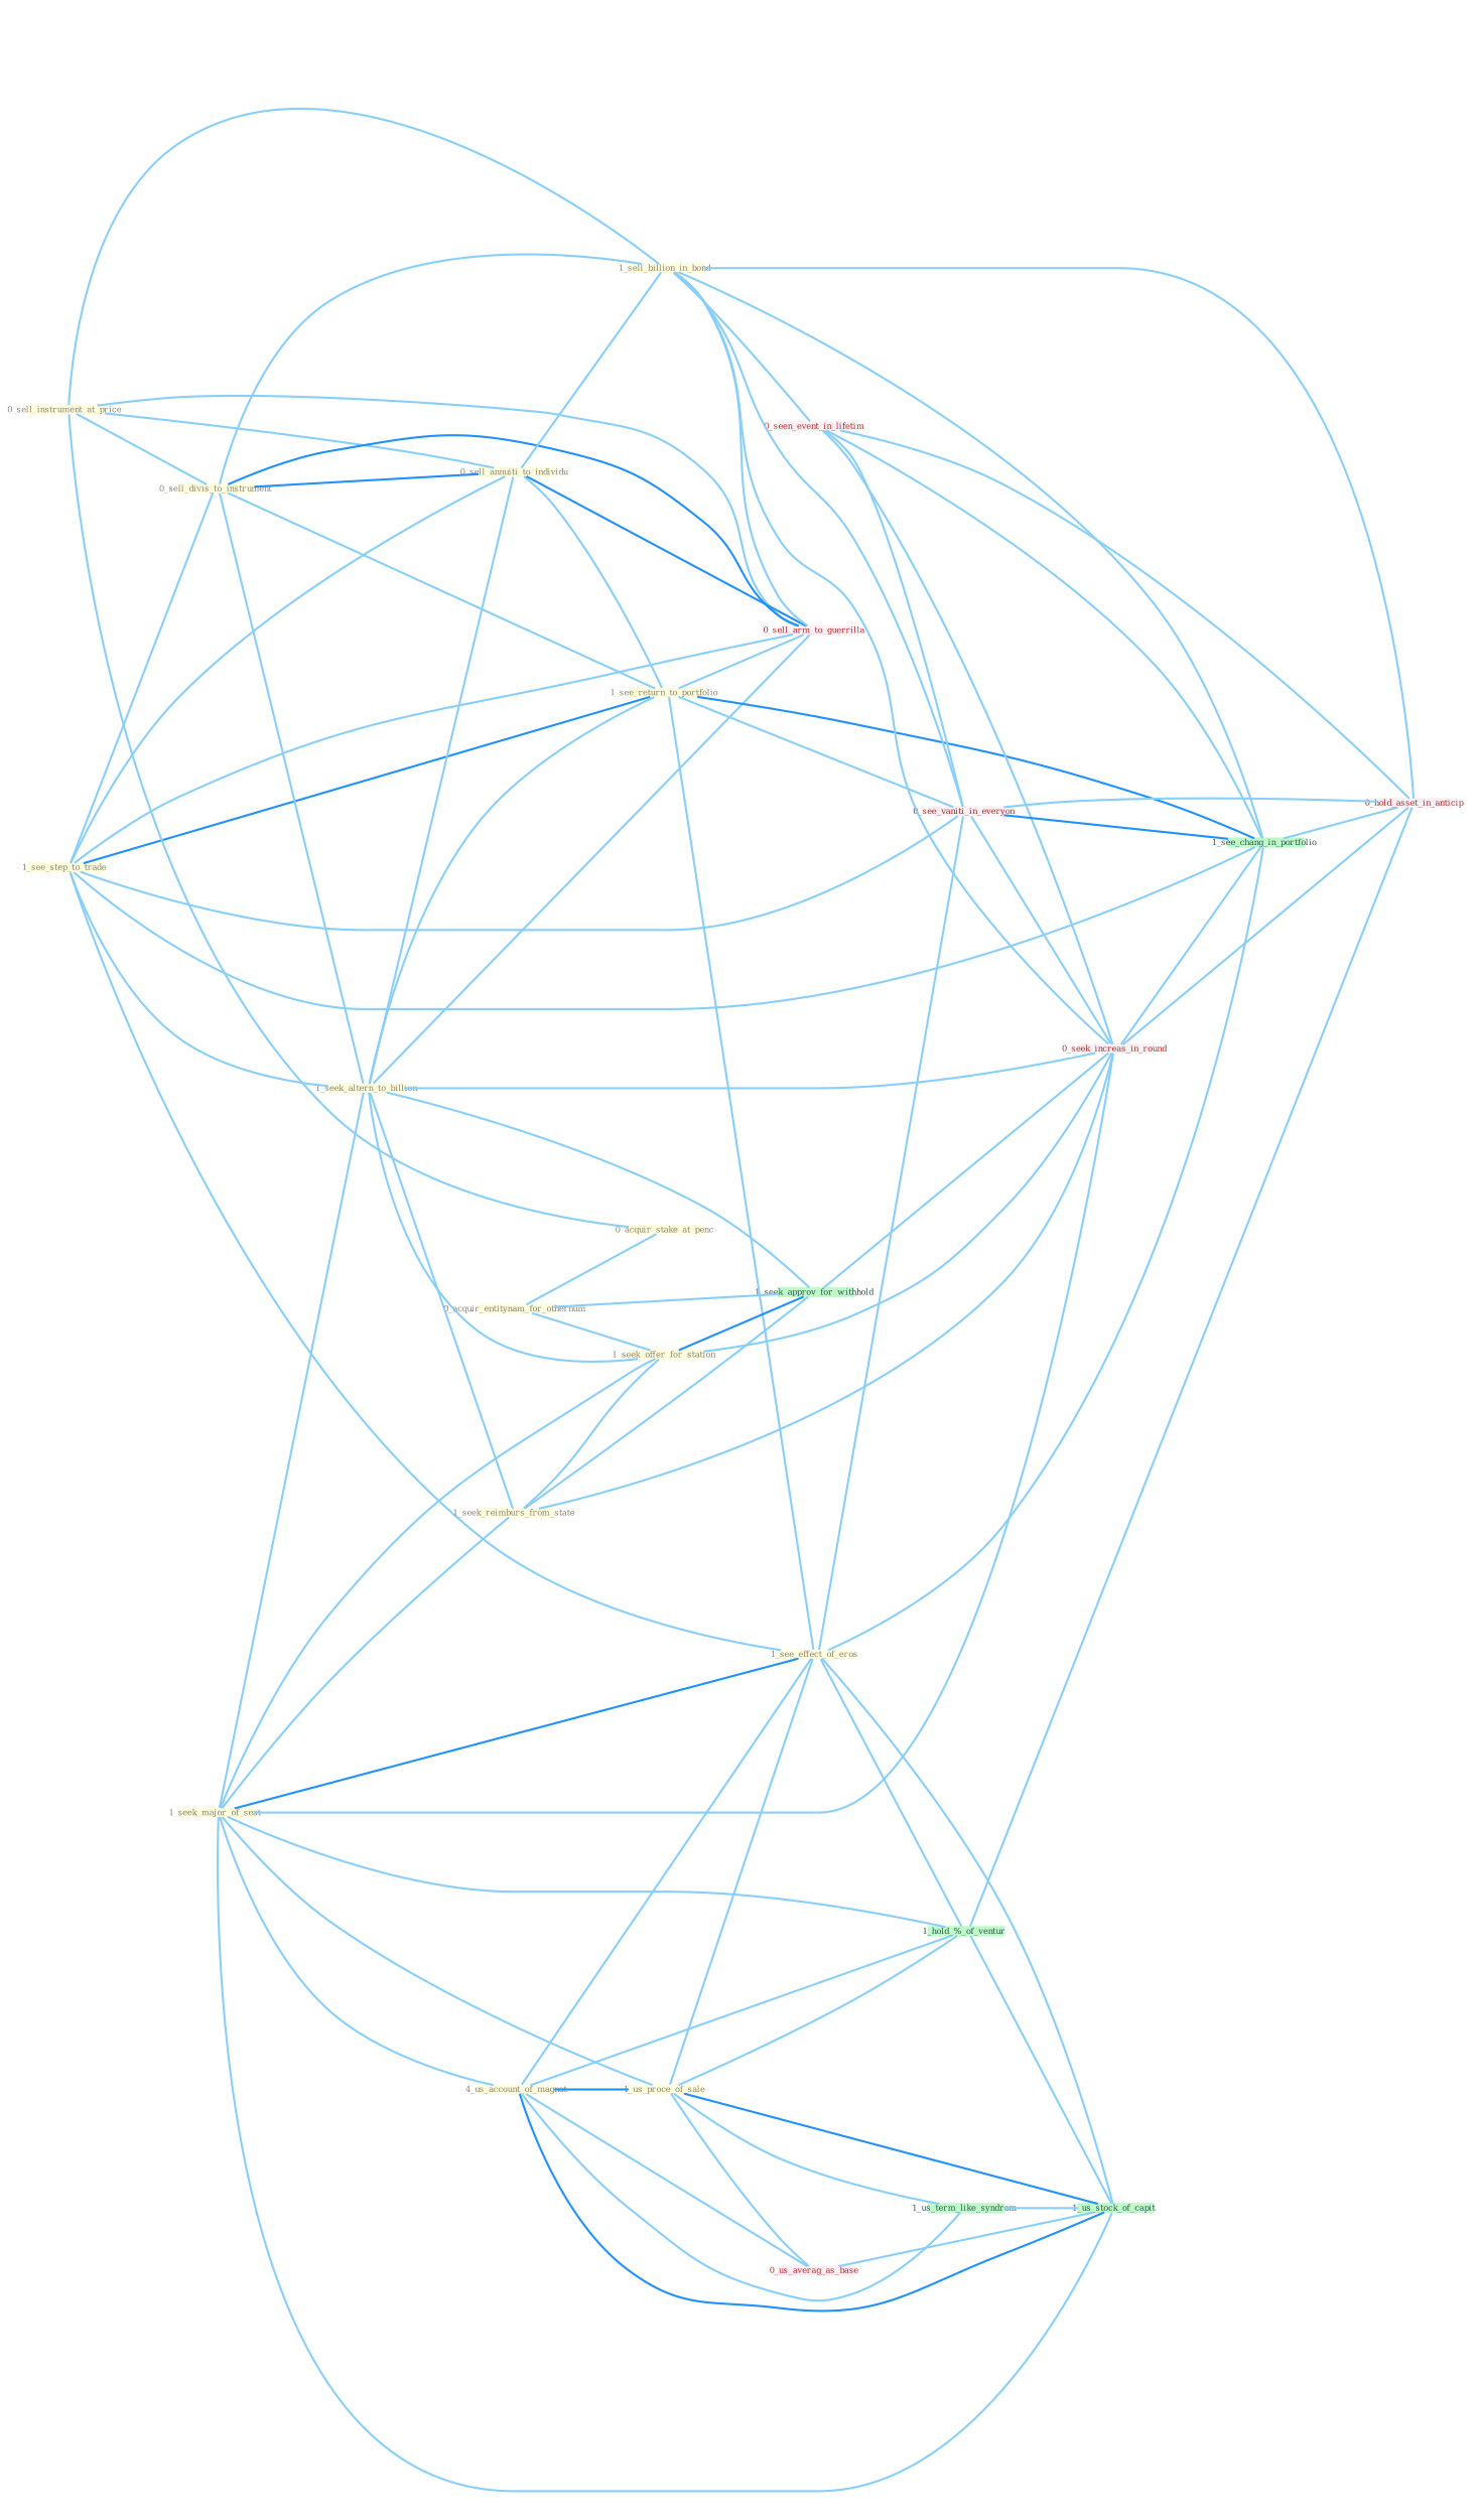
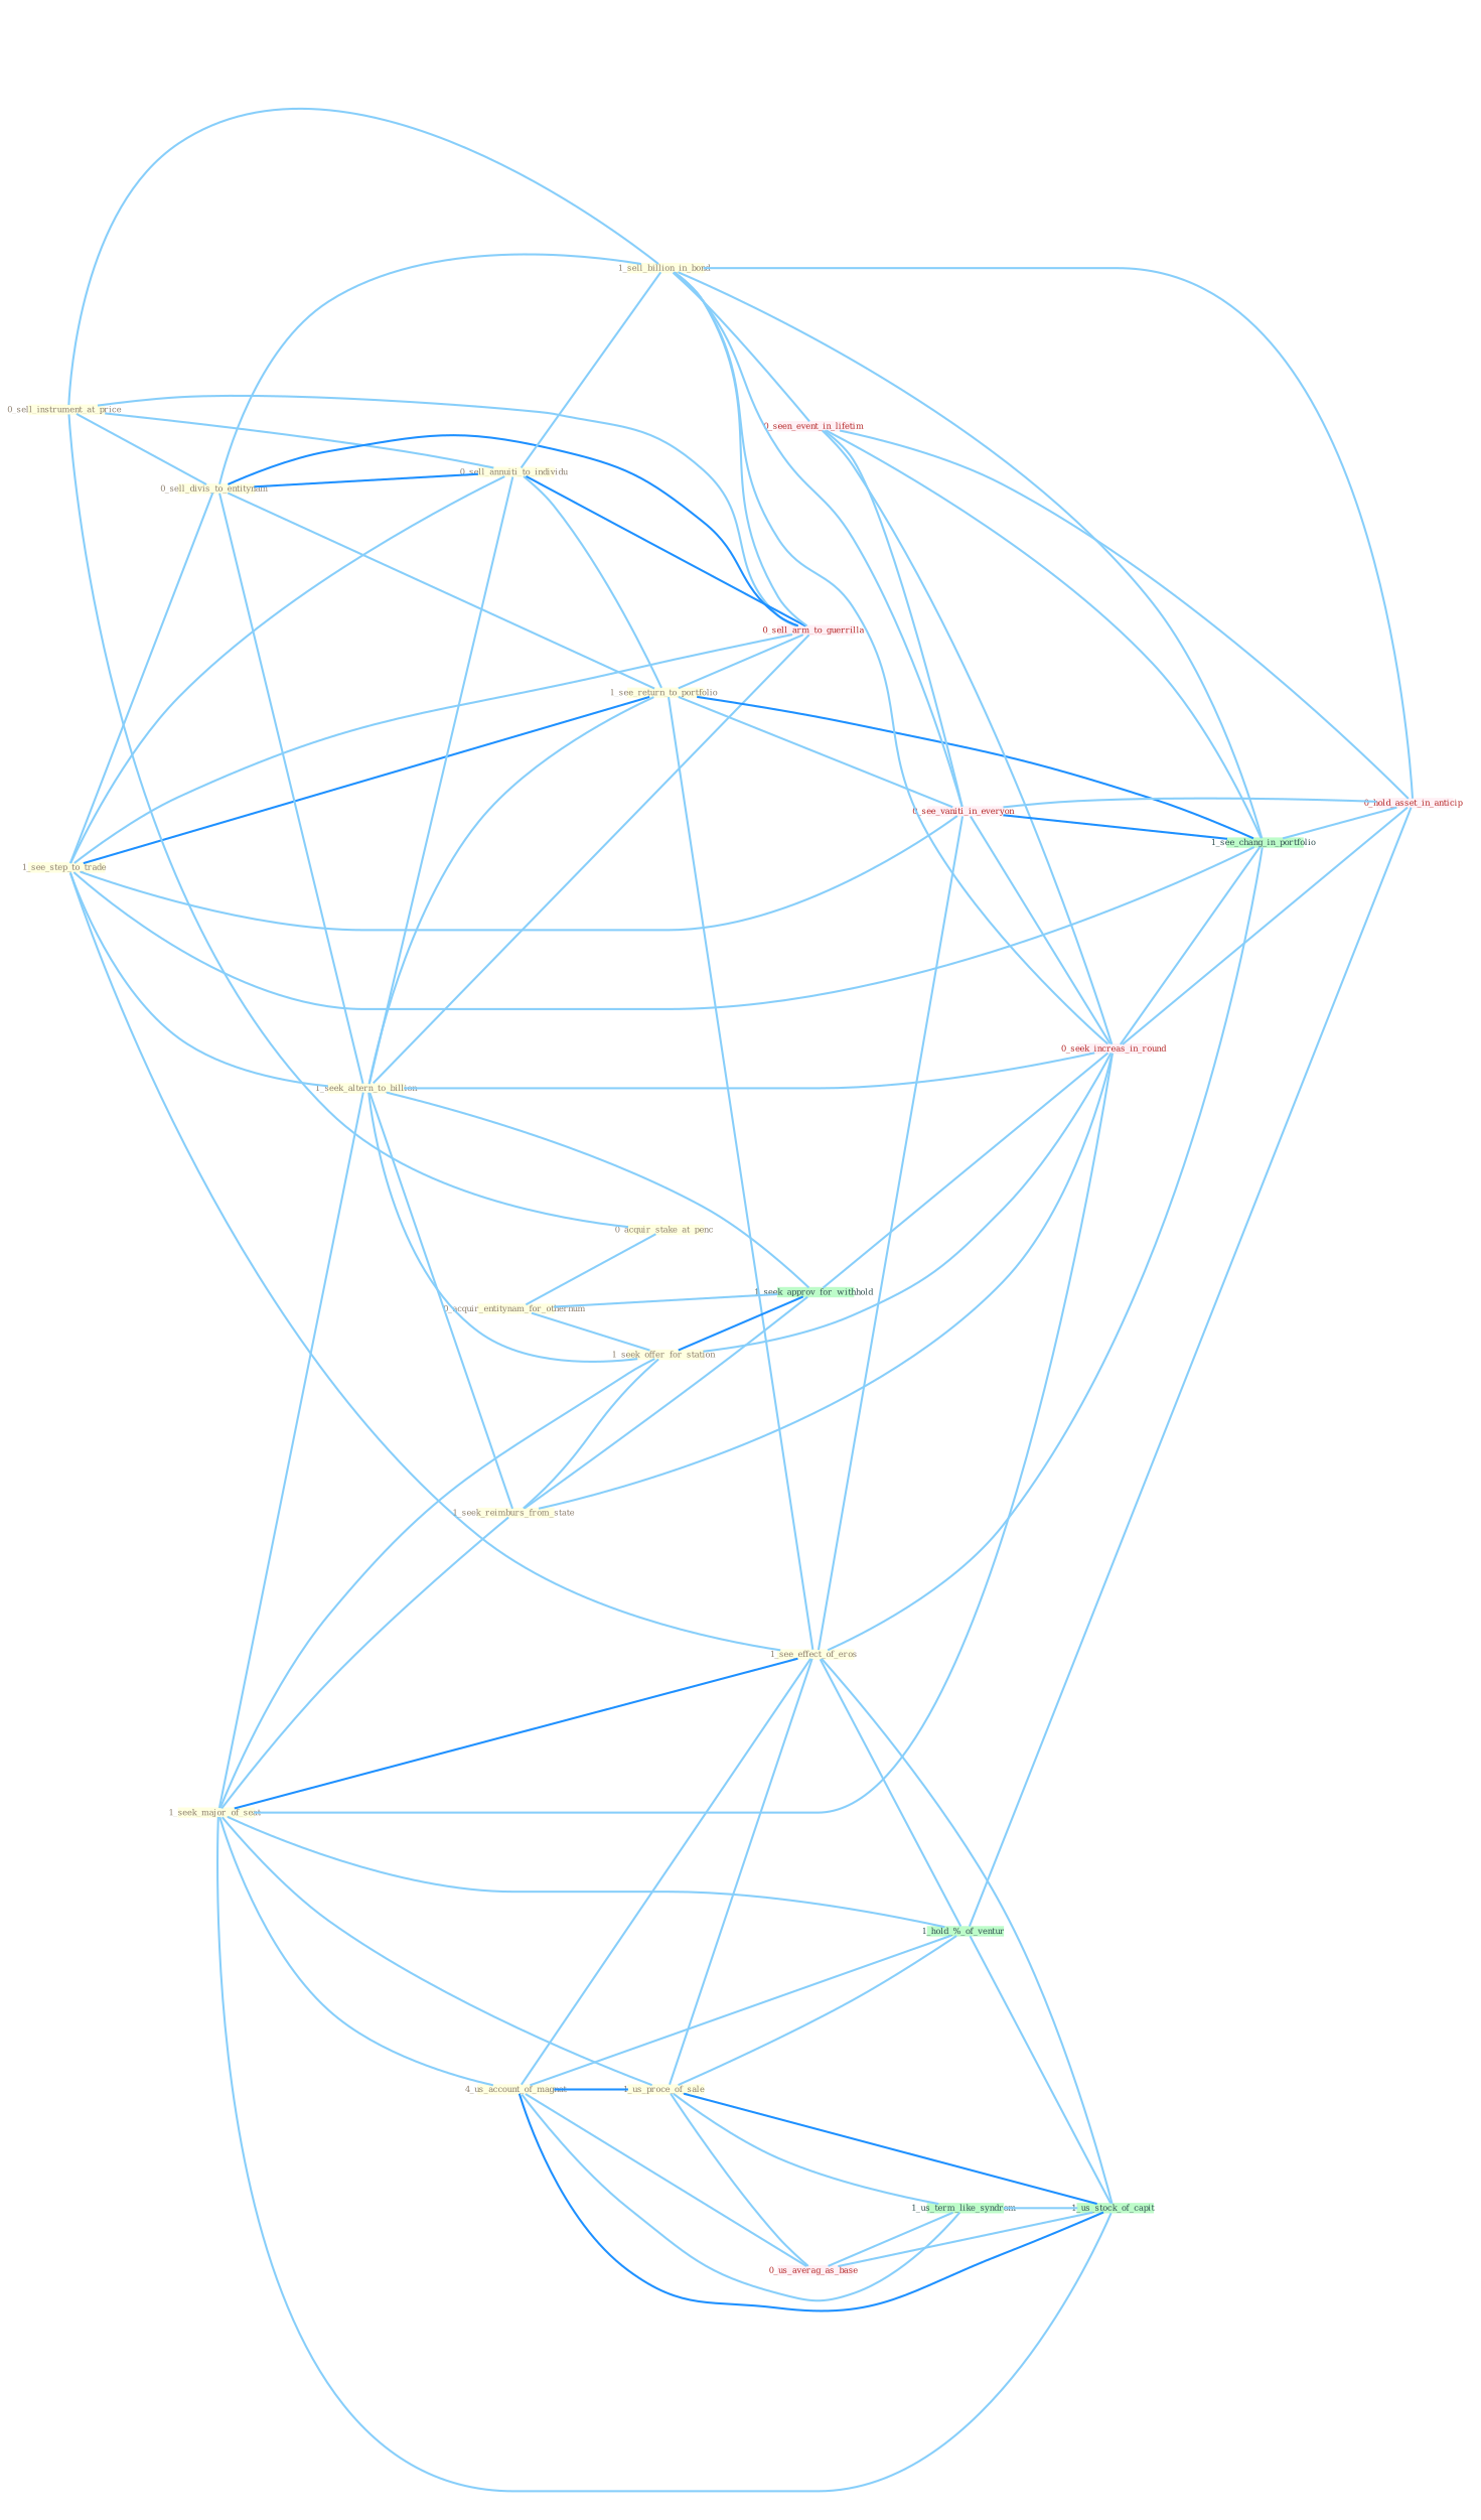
  graph {
    rankdir=LR
    node [color="#ffffe0" fixedsize=true fontcolor="#8b7d6b" fontsize=4 shape=polygon style=filled]
    edge [color="#87cefa" w=1]
    "1_see_step_to_trade " [height=.06 width=.5]
    "0_sell_instrument_at_price " [height=.06 width=.5]
    "0_acquir_entitynam_for_othernum " [height=.06 width=.5]
-   "0_sell_divis_to_entitynam " [height=.06 width=.5 label="0_sell_divis_to_instrument"]
+   "0_sell_divis_to_entitynam " [height=.06 width=.5]
    "1_seek_major_of_seat " [height=.06 width=.5]
    n6 [height=.06 label="1_seek_altern_to_billion" width=.5]
    n7 [height=.06 label="4_us_account_of_magnat" width=.5]
    "1_us_proce_of_sale " [height=.06 width=.5]
    "0_sell_annuiti_to_individu " [height=.06 width=.5]
    "1_see_return_to_portfolio " [height=.06 width=.5]
    "1_see_effect_of_eros " [height=.06 width=.5]
    "0_acquir_stake_at_penc " [height=.06 width=.5]
    "1_sell_billion_in_bond " [height=.06 width=.5]
    "1_seek_reimburs_from_state " [height=.06 width=.5]
    "1_seek_offer_for_station " [height=.06 width=.5]
    "0_seen_event_in_lifetim " [color="#fff0f5" fontcolor="#b22222" height=.06 width=.5]
    "0_us_averag_as_base " [color="#fff0f5" fontcolor="#b22222" height=.06 width=.5]
    "0_see_vaniti_in_everyon " [color="#fff0f5" fontcolor="#b22222" height=.06 width=.5]
    "0_sell_arm_to_guerrilla " [color="#fff0f5" fontcolor="#b22222" height=.06 width=.5]
    "0_seek_increas_in_round " [color="#fff0f5" fontcolor="#b22222" height=.06 width=.5]
    "0_hold_asset_in_anticip " [color="#fff0f5" fontcolor="#b22222" height=.06 width=.5]
    "1_see_chang_in_portfolio " [color="#BDFCC9" fontcolor="#2f4f4f" height=.06 width=.5]
    "1_seek_approv_for_withhold " [color="#BDFCC9" fontcolor="#2f4f4f" height=.06 width=.5]
    "1_hold_%_of_ventur " [color="#BDFCC9" fontcolor="#2f4f4f" height=.06 width=.5]
    "1_us_stock_of_capit " [color="#BDFCC9" fontcolor="#2f4f4f" height=.06 width=.5]
    "1_us_term_like_syndrom " [color="#BDFCC9" fontcolor="#2f4f4f" height=.06 width=.5]
    subgraph sub_1 {
      "1_see_step_to_trade "
      "0_sell_instrument_at_price "
      "0_acquir_entitynam_for_othernum "
      "0_sell_divis_to_entitynam "
      "1_seek_major_of_seat "
      n6
      n7
      "1_us_proce_of_sale "
      "0_sell_annuiti_to_individu "
      "1_see_return_to_portfolio "
      "1_see_effect_of_eros "
      "0_acquir_stake_at_penc "
      "1_sell_billion_in_bond "
      "1_seek_reimburs_from_state "
      "1_seek_offer_for_station "
    }
    subgraph sub_2 {
      "0_seen_event_in_lifetim "
      "0_us_averag_as_base "
      "0_see_vaniti_in_everyon "
      "0_sell_arm_to_guerrilla "
      "0_seek_increas_in_round "
      "0_hold_asset_in_anticip "
    }
    "1_see_step_to_trade " -- "0_sell_divis_to_entitynam "
    "1_see_step_to_trade " -- n6
    "1_see_step_to_trade " -- "0_sell_annuiti_to_individu "
    "1_see_step_to_trade " -- "1_see_return_to_portfolio " [color="#1e90ff" w=2]
    "1_see_step_to_trade " -- "1_see_effect_of_eros "
    "1_see_step_to_trade " -- "0_see_vaniti_in_everyon "
    "1_see_step_to_trade " -- "0_sell_arm_to_guerrilla "
    "1_see_step_to_trade " -- "1_see_chang_in_portfolio "
    "0_sell_instrument_at_price " -- "0_sell_divis_to_entitynam "
    "0_sell_instrument_at_price " -- "0_sell_annuiti_to_individu "
    "0_sell_instrument_at_price " -- "0_acquir_stake_at_penc "
    "0_sell_instrument_at_price " -- "1_sell_billion_in_bond "
    "0_sell_instrument_at_price " -- "0_sell_arm_to_guerrilla "
    "0_acquir_entitynam_for_othernum " -- "0_acquir_stake_at_penc "
    "0_acquir_entitynam_for_othernum " -- "1_seek_offer_for_station "
    "0_acquir_entitynam_for_othernum " -- "1_seek_approv_for_withhold "
    "0_sell_divis_to_entitynam " -- n6
    "0_sell_divis_to_entitynam " -- "0_sell_annuiti_to_individu " [color="#1e90ff" w=2]
    "0_sell_divis_to_entitynam " -- "1_see_return_to_portfolio "
    "0_sell_divis_to_entitynam " -- "1_sell_billion_in_bond "
    "0_sell_divis_to_entitynam " -- "0_sell_arm_to_guerrilla " [color="#1e90ff" w=2]
    "1_seek_major_of_seat " -- n6
    "1_seek_major_of_seat " -- n7
    "1_seek_major_of_seat " -- "1_us_proce_of_sale "
    "1_seek_major_of_seat " -- "1_see_effect_of_eros " [color="#1e90ff"]
    "1_seek_major_of_seat " -- "1_seek_reimburs_from_state "
    "1_seek_major_of_seat " -- "1_seek_offer_for_station "
    "1_seek_major_of_seat " -- "0_seek_increas_in_round "
    "1_seek_major_of_seat " -- "1_hold_%_of_ventur "
    "1_seek_major_of_seat " -- "1_us_stock_of_capit "
    n6 -- "0_sell_annuiti_to_individu "
    n6 -- "1_see_return_to_portfolio "
    n6 -- "1_seek_reimburs_from_state "
    n6 -- "1_seek_offer_for_station "
    n6 -- "0_sell_arm_to_guerrilla "
    n6 -- "0_seek_increas_in_round "
    n6 -- "1_seek_approv_for_withhold "
    n7 -- "1_us_proce_of_sale " [color="#1e90ff" w=2]
    n7 -- "1_see_effect_of_eros "
    n7 -- "0_us_averag_as_base "
    n7 -- "1_hold_%_of_ventur "
    n7 -- "1_us_stock_of_capit " [color="#1e90ff" w=2]
    n7 -- "1_us_term_like_syndrom "
    "1_us_proce_of_sale " -- "1_see_effect_of_eros "
    "1_us_proce_of_sale " -- "0_us_averag_as_base "
    "1_us_proce_of_sale " -- "1_hold_%_of_ventur "
    "1_us_proce_of_sale " -- "1_us_stock_of_capit " [color="#1e90ff" w=2]
    "1_us_proce_of_sale " -- "1_us_term_like_syndrom "
    "0_sell_annuiti_to_individu " -- "1_see_return_to_portfolio "
    "0_sell_annuiti_to_individu " -- "1_sell_billion_in_bond "
    "0_sell_annuiti_to_individu " -- "0_sell_arm_to_guerrilla " [color="#1e90ff" w=2]
    "1_see_return_to_portfolio " -- "1_see_effect_of_eros "
    "1_see_return_to_portfolio " -- "0_see_vaniti_in_everyon "
    "1_see_return_to_portfolio " -- "0_sell_arm_to_guerrilla "
    "1_see_return_to_portfolio " -- "1_see_chang_in_portfolio " [color="#1e90ff" w=2]
    "1_see_effect_of_eros " -- "0_see_vaniti_in_everyon "
    "1_see_effect_of_eros " -- "1_see_chang_in_portfolio "
    "1_see_effect_of_eros " -- "1_hold_%_of_ventur "
    "1_see_effect_of_eros " -- "1_us_stock_of_capit "
    "1_sell_billion_in_bond " -- "0_seen_event_in_lifetim "
    "1_sell_billion_in_bond " -- "0_see_vaniti_in_everyon "
    "1_sell_billion_in_bond " -- "0_sell_arm_to_guerrilla "
    "1_sell_billion_in_bond " -- "0_seek_increas_in_round "
    "1_sell_billion_in_bond " -- "0_hold_asset_in_anticip "
    "1_sell_billion_in_bond " -- "1_see_chang_in_portfolio "
    "1_seek_reimburs_from_state " -- "1_seek_offer_for_station "
    "1_seek_reimburs_from_state " -- "0_seek_increas_in_round "
    "1_seek_reimburs_from_state " -- "1_seek_approv_for_withhold "
    "1_seek_offer_for_station " -- "0_seek_increas_in_round "
    "1_seek_offer_for_station " -- "1_seek_approv_for_withhold " [color="#1e90ff" w=2]
    "0_seen_event_in_lifetim " -- "0_see_vaniti_in_everyon "
    "0_seen_event_in_lifetim " -- "0_seek_increas_in_round "
    "0_seen_event_in_lifetim " -- "0_hold_asset_in_anticip "
    "0_seen_event_in_lifetim " -- "1_see_chang_in_portfolio "
    "0_us_averag_as_base " -- "1_us_stock_of_capit "
+   "0_us_averag_as_base " -- "1_us_term_like_syndrom "
    "0_see_vaniti_in_everyon " -- "0_seek_increas_in_round "
    "0_see_vaniti_in_everyon " -- "0_hold_asset_in_anticip "
    "0_see_vaniti_in_everyon " -- "1_see_chang_in_portfolio " [color="#1e90ff" w=2]
    "0_seek_increas_in_round " -- "0_hold_asset_in_anticip "
    "0_seek_increas_in_round " -- "1_see_chang_in_portfolio "
    "1_see_chang_in_portfolio " -- "0_hold_asset_in_anticip "
    "1_seek_approv_for_withhold " -- "0_seek_increas_in_round "
    "1_hold_%_of_ventur " -- "0_hold_asset_in_anticip "
    "1_hold_%_of_ventur " -- "1_us_stock_of_capit "
    "1_us_term_like_syndrom " -- "1_us_stock_of_capit "
  }
